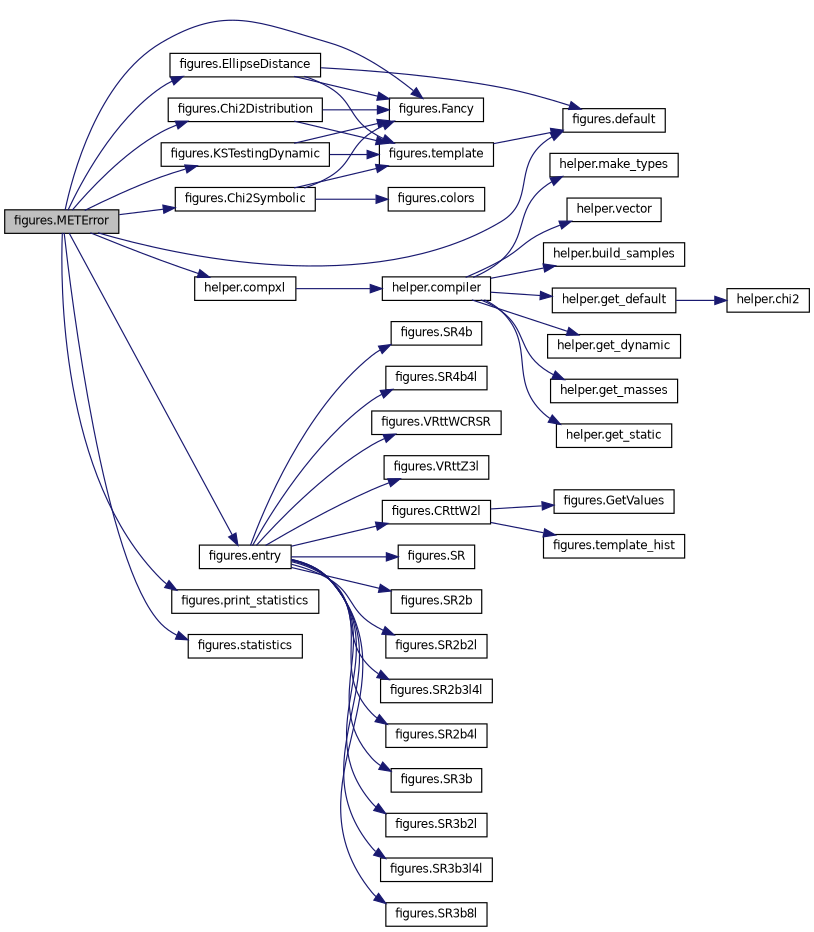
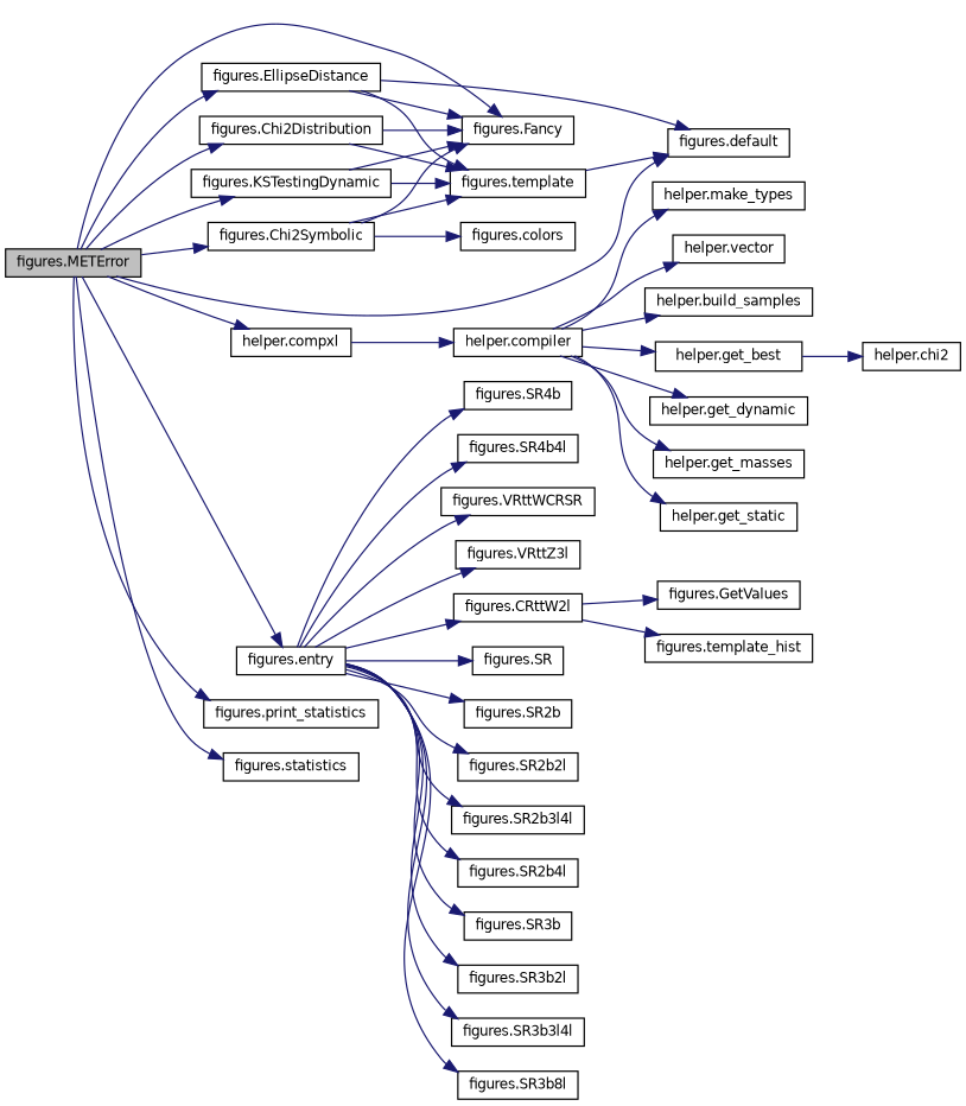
  digraph {
    rankdir=LR
    node [color=black fillcolor=white fontname=Helvetica fontsize=10 shape=record style=filled]
    edge [color=midnightblue fontname=Helvetica fontsize=10 labelfontname=Helvetica labelfontsize=10 style=solid]
    n1 [fillcolor=grey75 fontcolor=black height=0.2 label="figures.METError" width=0.4]
    n2 [height=0.2 label="figures.Chi2Distribution" width=0.4]
    n3 [height=0.2 label="figures.Fancy" width=0.4]
    n4 [height=0.2 label="figures.default" width=0.4]
    n5 [height=0.2 label="figures.Chi2Symbolic" width=0.4]
    n6 [height=0.2 label="helper.compxl" width=0.4]
    n7 [height=0.2 label="figures.EllipseDistance" width=0.4]
    n8 [height=0.2 label="figures.entry" width=0.4]
    n9 [height=0.2 label="figures.KSTestingDynamic" width=0.4]
    n10 [height=0.2 label="figures.print_statistics" width=0.4]
    n11 [height=0.2 label="figures.statistics" width=0.4]
    n12 [height=0.2 label="figures.template" width=0.4]
    n13 [height=0.2 label="figures.colors" width=0.4]
    n14 [height=0.2 label="helper.compiler" width=0.4]
    n15 [height=0.2 label="figures.CRttW2l" width=0.4]
    n16 [height=0.2 label="figures.SR" width=0.4]
    n17 [height=0.2 label="figures.SR2b" width=0.4]
    n18 [height=0.2 label="figures.SR2b2l" width=0.4]
    n19 [height=0.2 label="figures.SR2b3l4l" width=0.4]
    n20 [height=0.2 label="figures.SR2b4l" width=0.4]
    n21 [height=0.2 label="figures.SR3b" width=0.4]
    n22 [height=0.2 label="figures.SR3b2l" width=0.4]
    n23 [height=0.2 label="figures.SR3b3l4l" width=0.4]
    n24 [height=0.2 label="figures.SR3b8l" width=0.4]
    n25 [height=0.2 label="figures.SR4b" width=0.4]
    n26 [height=0.2 label="figures.SR4b4l" width=0.4]
    n27 [height=0.2 label="figures.VRttWCRSR" width=0.4]
    n28 [height=0.2 label="figures.VRttZ3l" width=0.4]
    n29 [height=0.2 label="helper.build_samples" width=0.4]
-   n30 [height=0.2 label="helper.get_default" width=0.4]
+   n30 [height=0.2 label="helper.get_best" width=0.4]
    n31 [height=0.2 label="helper.get_dynamic" width=0.4]
    n32 [height=0.2 label="helper.get_masses" width=0.4]
    n33 [height=0.2 label="helper.get_static" width=0.4]
    n34 [height=0.2 label="helper.make_types" width=0.4]
    n35 [height=0.2 label="helper.vector" width=0.4]
    n36 [height=0.2 label="helper.chi2" width=0.4]
    n37 [height=0.2 label="figures.GetValues" width=0.4]
    n38 [height=0.2 label="figures.template_hist" width=0.4]
    n1 -> n2
    n1 -> n3
    n1 -> n4
    n1 -> n5
    n1 -> n6
    n1 -> n7
    n1 -> n8
    n1 -> n9
    n1 -> n10
    n1 -> n11
    n2 -> n3
    n2 -> n12
    n5 -> n3
    n5 -> n12
    n5 -> n13
    n6 -> n14
    n7 -> n3
    n7 -> n4
    n7 -> n12
    n8 -> n15
    n8 -> n16
    n8 -> n17
    n8 -> n18
    n8 -> n19
    n8 -> n20
    n8 -> n21
    n8 -> n22
    n8 -> n23
    n8 -> n24
    n8 -> n25
    n8 -> n26
    n8 -> n27
    n8 -> n28
    n9 -> n3
    n9 -> n12
    n12 -> n4
    n14 -> n29
    n14 -> n30
    n14 -> n31
    n14 -> n32
    n14 -> n33
    n14 -> n34
    n14 -> n35
    n15 -> n37
    n15 -> n38
    n30 -> n36
  }
